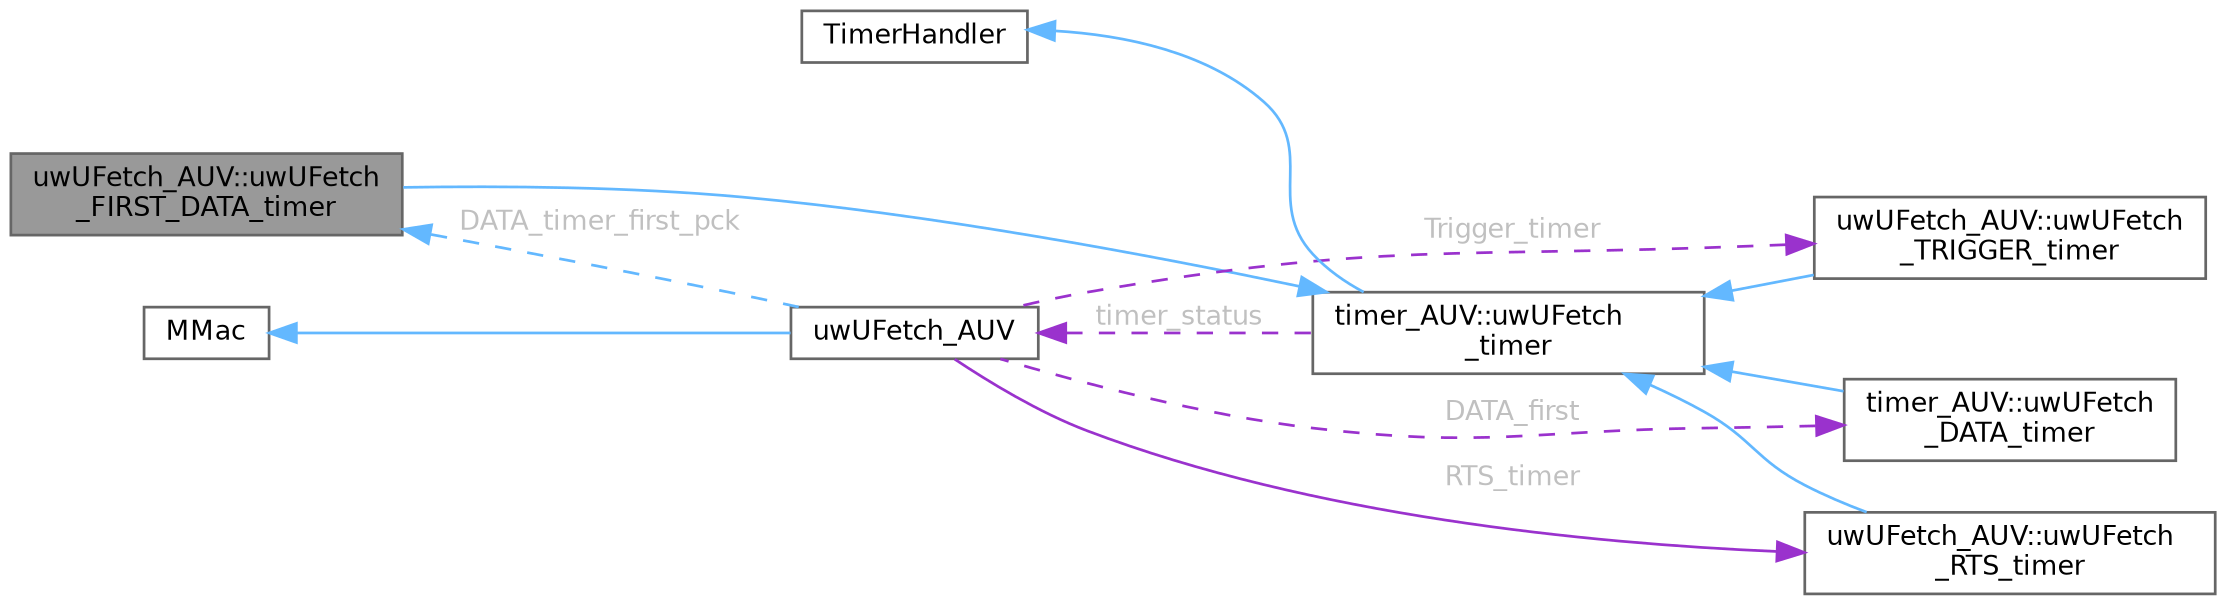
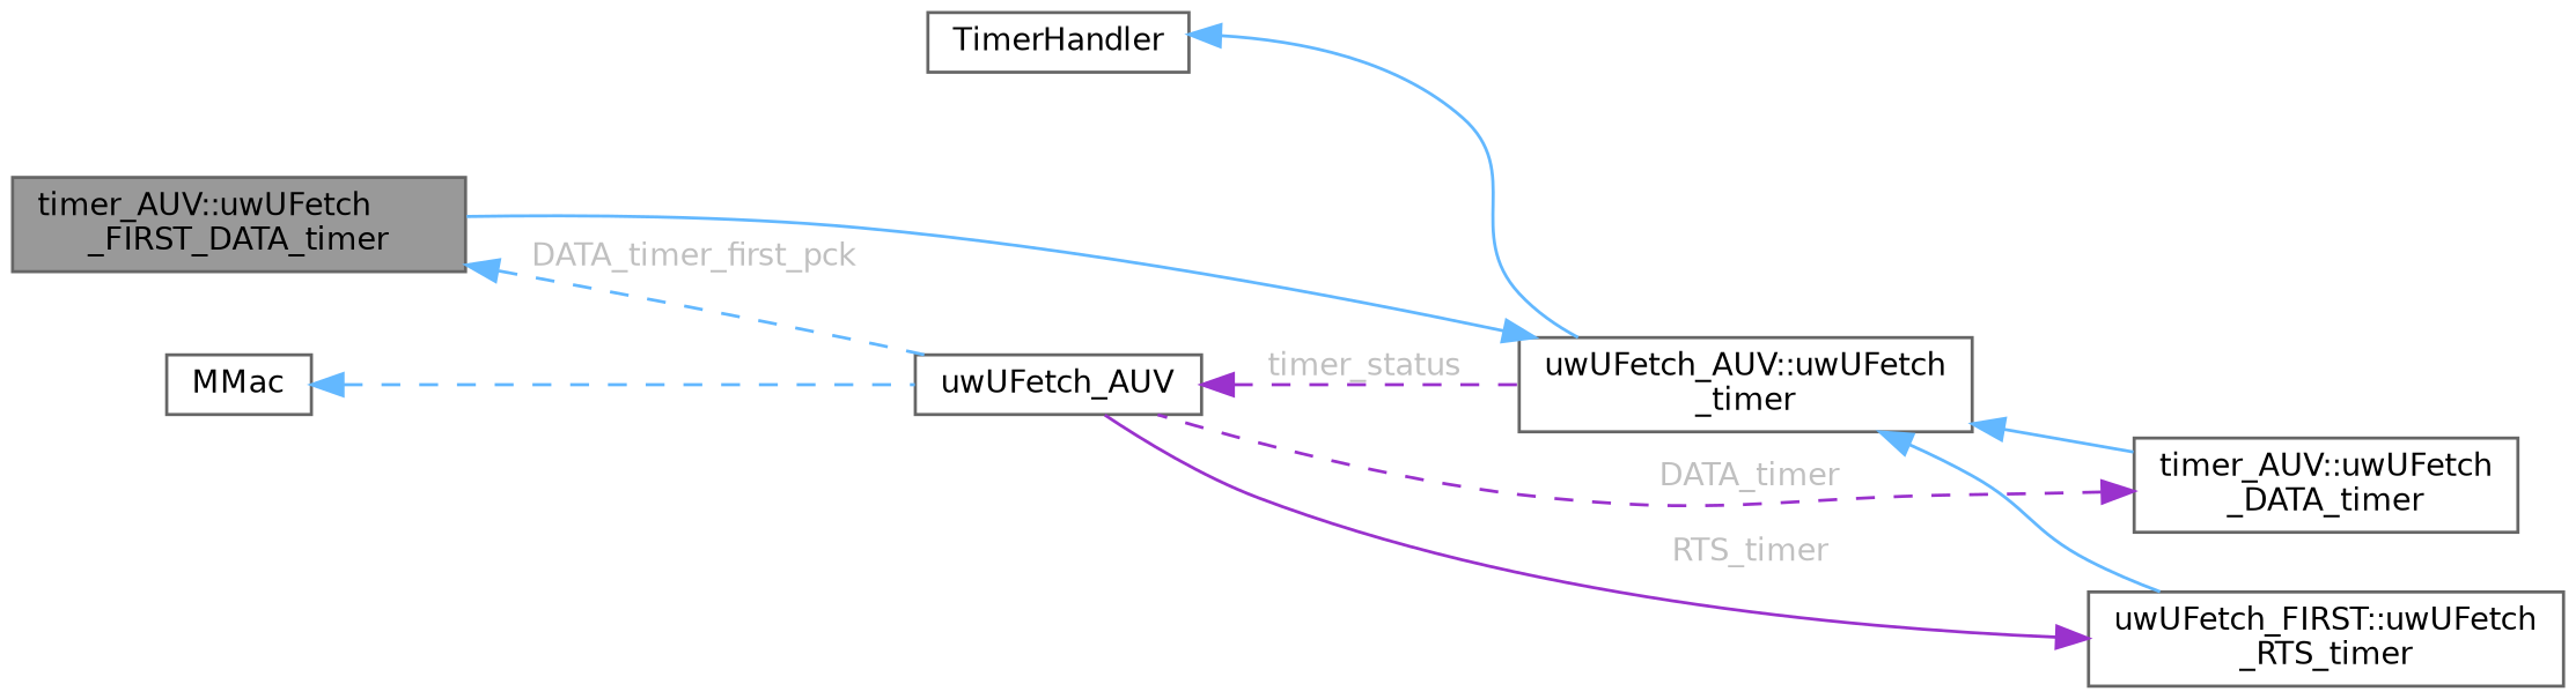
  digraph {
    rankdir=LR
    node [color=gray40 fillcolor=white fontname=Helvetica fontsize=10 shape=box style=filled]
    edge [color=steelblue1 dir=back fontname=Helvetica fontsize=10 labelfontname=Helvetica labelfontsize=10 style=solid]
-   n1 [fillcolor=grey60 fontcolor=black height=0.2 label="uwUFetch_AUV::uwUFetch\l_FIRST_DATA_timer" width=0.4]
+   n1 [fillcolor=grey60 fontcolor=black height=0.2 label="timer_AUV::uwUFetch\l_FIRST_DATA_timer" width=0.4]
    n2 [height=0.2 label=uwUFetch_AUV width=0.4]
-   n3 [height=0.2 label="timer_AUV::uwUFetch\l_timer" width=0.4]
-   n4 [height=0.2 label="uwUFetch_AUV::uwUFetch\l_TRIGGER_timer" width=0.4]
-   n5 [height=0.2 label="uwUFetch_AUV::uwUFetch\l_RTS_timer" width=0.4]
+   n3 [height=0.2 label="uwUFetch_AUV::uwUFetch\l_timer" width=0.4]
+   n5 [height=0.2 label="uwUFetch_FIRST::uwUFetch\l_RTS_timer" width=0.4]
    n6 [height=0.2 label="timer_AUV::uwUFetch\l_DATA_timer" width=0.4]
    n7 [height=0.2 label=TimerHandler width=0.4]
    n8 [height=0.2 label=MMac width=0.4]
    n1 -> n2 [fontcolor=grey label=" DATA_timer_first_pck" style=dashed]
    n2 -> n3 [color=darkorchid3 fontcolor=grey label=" timer_status" style=dashed]
    n3 -> n1
-   n3 -> n4
    n3 -> n5
    n3 -> n6
-   n4 -> n2 [color=darkorchid3 fontcolor=grey label=" Trigger_timer" style=dashed]
    n5 -> n2 [color=darkorchid3 fontcolor=grey label=" RTS_timer"]
-   n6 -> n2 [color=darkorchid3 fontcolor=grey label=" DATA_first" style=dashed]
+   n6 -> n2 [color=darkorchid3 fontcolor=grey label=" DATA_timer" style=dashed]
    n7 -> n3
-   n8 -> n2
+   n8 -> n2 [style=dashed]
  }
